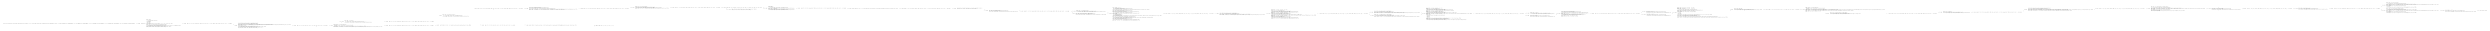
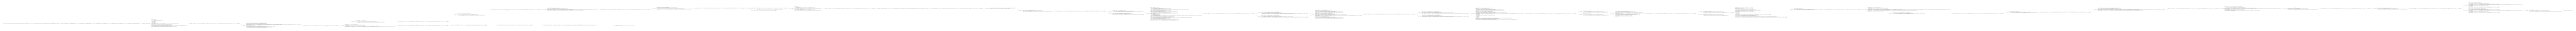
  digraph {
    fontname="Liberation Mono"
    rankdir=LR
    node [fontname="Liberation Mono" shape=record]
    edge [fontname="Liberation Mono"]
    n1 [label="{0\:\ 0x0000|MTH_ENTER_BLOCK\l|0x0000: INVOKE  \l  (r7 I:android.widget.FrameLayout)\l  (r8 I:boolean)\l  (r9 I:int)\l  (r10 I:int)\l  (r11 I:int)\l  (r12 I:int)\l android.widget.FrameLayout.onLayout(boolean, int, int, int, int):void type: SUPER \l0x0003: IGET  (r8 I:android.support.v4.view.WindowInsetsCompat) = \l  (r7 I:android.support.design.widget.CollapsingToolbarLayout)\l android.support.design.widget.CollapsingToolbarLayout.lastInsets android.support.v4.view.WindowInsetsCompat \l0x0005: CONST  (r0 I:?[int, float, boolean, short, byte, char, OBJECT, ARRAY]) = \l  (0 ?[int, float, boolean, short, byte, char, OBJECT, ARRAY])\l \l}"]
    n2 [label="{1\:\ 0x0006|0x0006: IF  (r8 I:?[int, boolean, OBJECT, ARRAY, byte, short, char]) == (0 ?[int, boolean, OBJECT, ARRAY, byte, short, char])  \-\> B:10:0x002b \l}"]
    n3 [label="{2\:\ 0x0008|0x0008: IGET  (r8 I:android.support.v4.view.WindowInsetsCompat) = \l  (r7 I:android.support.design.widget.CollapsingToolbarLayout)\l android.support.design.widget.CollapsingToolbarLayout.lastInsets android.support.v4.view.WindowInsetsCompat \l0x000a: INVOKE  (r8 I:int) = (r8 I:android.support.v4.view.WindowInsetsCompat) android.support.v4.view.WindowInsetsCompat.getSystemWindowInsetTop():int type: VIRTUAL \l0x000e: INVOKE  (r1 I:int) = \l  (r7 I:android.support.design.widget.CollapsingToolbarLayout)\l android.support.design.widget.CollapsingToolbarLayout.getChildCount():int type: VIRTUAL \l0x0012: CONST  (r2 I:?[int, float, boolean, short, byte, char, OBJECT, ARRAY]) = \l  (0 ?[int, float, boolean, short, byte, char, OBJECT, ARRAY])\l \l}"]
    n4 [label="{10\:\ 0x002b|0x002b: IGET  (r8 I:boolean) = \l  (r7 I:android.support.design.widget.CollapsingToolbarLayout)\l android.support.design.widget.CollapsingToolbarLayout.collapsingTitleEnabled boolean \l}"]
    n5 [label="{3\:\ 0x0013|0x0013: IF  (r2 I:?[int, byte, short, char]) \>= (r1 I:?[int, byte, short, char])  \-\> B:10:0x002b \l}"]
    n6 [label="{11\:\ 0x002d|0x002d: IF  (r8 I:?[int, boolean, OBJECT, ARRAY, byte, short, char]) == (0 ?[int, boolean, OBJECT, ARRAY, byte, short, char])  \-\> B:47:0x00d3 \l}"]
    n7 [label="{4\:\ 0x0015|0x0015: INVOKE  (r3 I:android.view.View) = \l  (r7 I:android.support.design.widget.CollapsingToolbarLayout)\l  (r2 I:int)\l android.support.design.widget.CollapsingToolbarLayout.getChildAt(int):android.view.View type: VIRTUAL \l0x0019: INVOKE  (r4 I:boolean) = (r3 I:android.view.View) android.support.v4.view.ViewCompat.getFitsSystemWindows(android.view.View):boolean type: STATIC \l}"]
    n8 [label="{5\:\ 0x001d|0x001d: IF  (r4 I:?[int, boolean, OBJECT, ARRAY, byte, short, char]) != (0 ?[int, boolean, OBJECT, ARRAY, byte, short, char])  \-\> B:9:0x0028 \l}"]
    n9 [label="{6\:\ 0x001f|0x001f: INVOKE  (r4 I:int) = (r3 I:android.view.View) android.view.View.getTop():int type: VIRTUAL \l}"]
    n10 [label="{9\:\ 0x0028|0x0028: ARITH  (r2 I:int) = (r2 I:int) + (1 int) \l}"]
    n11 [label="{7\:\ 0x0023|0x0023: IF  (r4 I:?[int, byte, short, char]) \>= (r8 I:?[int, byte, short, char])  \-\> B:9:0x0028 \l}"]
    n12 [label="{8\:\ 0x0025|0x0025: INVOKE  (r3 I:android.view.View), (r8 I:int) android.support.v4.view.ViewCompat.offsetTopAndBottom(android.view.View, int):void type: STATIC \l}"]
    n13 [label="{12\:\ 0x002f|0x002f: IGET  (r8 I:android.view.View) = \l  (r7 I:android.support.design.widget.CollapsingToolbarLayout)\l android.support.design.widget.CollapsingToolbarLayout.dummyView android.view.View \l}"]
    n14 [label="{47\:\ 0x00d3|0x00d3: INVOKE  (r8 I:int) = \l  (r7 I:android.support.design.widget.CollapsingToolbarLayout)\l android.support.design.widget.CollapsingToolbarLayout.getChildCount():int type: VIRTUAL \l}"]
    n15 [label="{13\:\ 0x0031|0x0031: IF  (r8 I:?[int, boolean, OBJECT, ARRAY, byte, short, char]) == (0 ?[int, boolean, OBJECT, ARRAY, byte, short, char])  \-\> B:47:0x00d3 \l}"]
    n16 [label="{48\:\ 0x00d7|0x00d7: IF  (r0 I:?[int, byte, short, char]) \>= (r8 I:?[int, byte, short, char])  \-\> B:50:0x00e7 \l}"]
    n17 [label="{14\:\ 0x0033|0x0033: IGET  (r8 I:android.view.View) = \l  (r7 I:android.support.design.widget.CollapsingToolbarLayout)\l android.support.design.widget.CollapsingToolbarLayout.dummyView android.view.View \l0x0035: INVOKE  (r8 I:boolean) = (r8 I:android.view.View) android.support.v4.view.ViewCompat.isAttachedToWindow(android.view.View):boolean type: STATIC \l0x0039: CONST  (r1 I:?[boolean, int, float, short, byte, char]) = (1 ?[boolean, int, float, short, byte, char]) \l}"]
    n18 [label="{15\:\ 0x003a|0x003a: IF  (r8 I:?[int, boolean, OBJECT, ARRAY, byte, short, char]) == (0 ?[int, boolean, OBJECT, ARRAY, byte, short, char])  \-\> B:19:0x0046 \l}"]
    n19 [label="{16\:\ 0x003c|0x003c: IGET  (r8 I:android.view.View) = \l  (r7 I:android.support.design.widget.CollapsingToolbarLayout)\l android.support.design.widget.CollapsingToolbarLayout.dummyView android.view.View \l0x003e: INVOKE  (r8 I:int) = (r8 I:android.view.View) android.view.View.getVisibility():int type: VIRTUAL \l}"]
    n20 [label="{19\:\ 0x0046|0x0046: CONST  (r8 I:?[int, float, boolean, short, byte, char, OBJECT, ARRAY]) = \l  (0 ?[int, float, boolean, short, byte, char, OBJECT, ARRAY])\l \l}"]
    n21 [label="{17\:\ 0x0042|0x0042: IF  (r8 I:?[int, boolean, OBJECT, ARRAY, byte, short, char]) != (0 ?[int, boolean, OBJECT, ARRAY, byte, short, char])  \-\> B:19:0x0046 \l}"]
    n22 [label="{20\:\ 0x0047|0x0047: IPUT  \l  (r8 I:boolean)\l  (r7 I:android.support.design.widget.CollapsingToolbarLayout)\l android.support.design.widget.CollapsingToolbarLayout.drawCollapsingTitle boolean \l0x0049: IGET  (r8 I:boolean) = \l  (r7 I:android.support.design.widget.CollapsingToolbarLayout)\l android.support.design.widget.CollapsingToolbarLayout.drawCollapsingTitle boolean \l}"]
    n23 [label="{18\:\ 0x0044|0x0044: CONST  (r8 I:?[boolean, int, float, short, byte, char]) = (1 ?[boolean, int, float, short, byte, char]) \l}"]
    n24 [label="{21\:\ 0x004b|0x004b: IF  (r8 I:?[int, boolean, OBJECT, ARRAY, byte, short, char]) == (0 ?[int, boolean, OBJECT, ARRAY, byte, short, char])  \-\> B:47:0x00d3 \l}"]
    n25 [label="{22\:\ 0x004d|0x004d: INVOKE  (r8 I:int) = (r7 I:android.view.View) android.support.v4.view.ViewCompat.getLayoutDirection(android.view.View):int type: STATIC \l}"]
    n26 [label="{23\:\ 0x0051|0x0051: IF  (r8 I:?[int, boolean, OBJECT, ARRAY, byte, short, char]) != (r1 I:?[int, boolean, OBJECT, ARRAY, byte, short, char])  \-\> B:25:0x0054 \l}"]
    n27 [label="{25\:\ 0x0054|0x0054: CONST  (r1 I:?[int, float, boolean, short, byte, char, OBJECT, ARRAY]) = \l  (0 ?[int, float, boolean, short, byte, char, OBJECT, ARRAY])\l \l}"]
    n28 [label="{26\:\ 0x0055|0x0055: IGET  (r8 I:android.view.View) = \l  (r7 I:android.support.design.widget.CollapsingToolbarLayout)\l android.support.design.widget.CollapsingToolbarLayout.toolbarDirectChild android.view.View \l}"]
    n29 [label="{27\:\ 0x0057|0x0057: IF  (r8 I:?[int, boolean, OBJECT, ARRAY, byte, short, char]) == (0 ?[int, boolean, OBJECT, ARRAY, byte, short, char])  \-\> B:29:0x005c \l}"]
    n30 [label="{28\:\ 0x0059|0x0059: IGET  (r8 I:android.view.View) = \l  (r7 I:android.support.design.widget.CollapsingToolbarLayout)\l android.support.design.widget.CollapsingToolbarLayout.toolbarDirectChild android.view.View \l}"]
    n31 [label="{29\:\ 0x005c|0x005c: IGET  (r8 I:android.support.v7.widget.Toolbar) = \l  (r7 I:android.support.design.widget.CollapsingToolbarLayout)\l android.support.design.widget.CollapsingToolbarLayout.toolbar android.support.v7.widget.Toolbar \l}"]
    n32 [label="{30\:\ 0x005e|0x005e: INVOKE  (r8 I:int) = \l  (r7 I:android.support.design.widget.CollapsingToolbarLayout)\l  (r8 I:android.getTitleMarginTop.View)\l android.support.design.widget.CollapsingToolbarLayout.getMaxOffsetForPinChild(android.view.View):int type: VIRTUAL \l0x0062: IGET  (r2 I:android.view.View) = \l  (r7 I:android.support.design.widget.CollapsingToolbarLayout)\l android.support.design.widget.CollapsingToolbarLayout.dummyView android.view.View \l0x0064: IGET  (r3 I:android.graphics.Rect) = \l  (r7 I:android.support.design.widget.CollapsingToolbarLayout)\l android.support.design.widget.CollapsingToolbarLayout.tmpRect android.graphics.Rect \l0x0066: INVOKE  \l  (r7 I:android.view.ViewGroup)\l  (r2 I:android.view.View)\l  (r3 I:android.graphics.Rect)\l android.support.design.widget.DescendantOffsetUtils.getDescendantRect(android.view.ViewGroup, android.view.View, android.graphics.Rect):void type: STATIC \l0x0069: IGET  (r2 I:android.support.design.widget.CollapsingTextHelper) = \l  (r7 I:android.support.design.widget.CollapsingToolbarLayout)\l android.support.design.widget.CollapsingToolbarLayout.collapsingTextHelper android.support.design.widget.CollapsingTextHelper \l0x006b: IGET  (r3 I:android.graphics.Rect) = \l  (r7 I:android.support.design.widget.CollapsingToolbarLayout)\l android.support.design.widget.CollapsingToolbarLayout.tmpRect android.graphics.Rect \l0x006d: IGET  (r3 I:int) = (r3 I:android.graphics.Rect) android.graphics.Rect.left int \l}"]
    n33 [label="{31\:\ 0x006f|0x006f: IF  (r1 I:?[int, boolean, OBJECT, ARRAY, byte, short, char]) == (0 ?[int, boolean, OBJECT, ARRAY, byte, short, char])  \-\> B:33:0x0078 \l}"]
    n34 [label="{32\:\ 0x0071|0x0071: IGET  (r4 I:android.support.v7.widget.Toolbar) = \l  (r7 I:android.support.design.widget.CollapsingToolbarLayout)\l android.support.design.widget.CollapsingToolbarLayout.toolbar android.support.v7.widget.Toolbar \l0x0073: INVOKE  (r4 I:int) = (r4 I:android.support.v7.widget.Toolbar) android.support.v7.widget.Toolbar.getTitleMarginEnd():int type: VIRTUAL \l}"]
+   n35 [label="{33\:\ 0x0078|0x0078: IGET  (r4 I:android.support.v7.widget.Toolbar) = \l  (r7 I:android.support.design.widget.CollapsingToolbarLayout)\l android.support.design.widget.CollapsingToolbarLayout.toolbar android.support.v7.widget.Toolbar \l0x007a: INVOKE  (r4 I:int) = (r4 I:android.support.v7.widget.Toolbar) android.support.v7.widget.Toolbar.getTitleMarginStart():int type: VIRTUAL \l}"]
    n36 [label="{34\:\ 0x007e|0x007e: ARITH  (r3 I:int) = (r3 I:int) + (r4 I:int) \l0x007f: IGET  (r4 I:android.graphics.Rect) = \l  (r7 I:android.support.design.widget.CollapsingToolbarLayout)\l android.support.design.widget.CollapsingToolbarLayout.tmpRect android.graphics.Rect \l0x0081: IGET  (r4 I:int) = (r4 I:android.graphics.Rect) android.graphics.Rect.top int \l0x0083: ARITH  (r4 I:int) = (r4 I:int) + (r8 I:int) \l0x0084: IGET  (r5 I:android.support.v7.widget.Toolbar) = \l  (r7 I:android.support.design.widget.CollapsingToolbarLayout)\l android.support.design.widget.CollapsingToolbarLayout.toolbar android.support.v7.widget.Toolbar \l0x0086: INVOKE  (r5 I:int) = (r5 I:android.support.v7.widget.Toolbar) android.support.v7.widget.Toolbar.getTitleMarginTop():int type: VIRTUAL \l0x008a: ARITH  (r4 I:int) = (r4 I:int) + (r5 I:int) \l0x008b: IGET  (r5 I:android.graphics.Rect) = \l  (r7 I:android.support.design.widget.CollapsingToolbarLayout)\l android.support.design.widget.CollapsingToolbarLayout.tmpRect android.graphics.Rect \l0x008d: IGET  (r5 I:int) = (r5 I:android.graphics.Rect) android.graphics.Rect.right int \l}"]
    n37 [label="{35\:\ 0x008f|0x008f: IF  (r1 I:?[int, boolean, OBJECT, ARRAY, byte, short, char]) == (0 ?[int, boolean, OBJECT, ARRAY, byte, short, char])  \-\> B:37:0x0098 \l}"]
    n38 [label="{36\:\ 0x0091|0x0091: IGET  (r6 I:android.support.v7.widget.Toolbar) = \l  (r7 I:android.support.design.widget.CollapsingToolbarLayout)\l android.support.design.widget.CollapsingToolbarLayout.toolbar android.support.v7.widget.Toolbar \l0x0093: INVOKE  (r6 I:int) = (r6 I:android.support.v7.widget.Toolbar) android.support.v7.widget.Toolbar.getTitleMarginStart():int type: VIRTUAL \l}"]
    n39 [label="{37\:\ 0x0098|0x0098: IGET  (r6 I:android.support.v7.widget.Toolbar) = \l  (r7 I:android.support.design.widget.CollapsingToolbarLayout)\l android.support.design.widget.CollapsingToolbarLayout.toolbar android.support.v7.widget.Toolbar \l0x009a: INVOKE  (r6 I:int) = (r6 I:android.support.v7.widget.Toolbar) android.support.v7.widget.Toolbar.getTitleMarginEnd():int type: VIRTUAL \l}"]
    n40 [label="{38\:\ 0x009e|0x009e: ARITH  (r5 I:int) = (r5 I:int) + (r6 I:int) \l0x009f: IGET  (r6 I:android.graphics.Rect) = \l  (r7 I:android.support.design.widget.CollapsingToolbarLayout)\l android.support.design.widget.CollapsingToolbarLayout.tmpRect android.graphics.Rect \l0x00a1: IGET  (r6 I:int) = (r6 I:android.graphics.Rect) android.graphics.Rect.bottom int \l0x00a3: ARITH  (r6 I:int) = (r6 I:int) + (r8 I:int) \l0x00a4: IGET  (r8 I:android.support.v7.widget.Toolbar) = \l  (r7 I:android.support.design.widget.CollapsingToolbarLayout)\l android.support.design.widget.CollapsingToolbarLayout.toolbar android.support.v7.widget.Toolbar \l0x00a6: INVOKE  (r8 I:int) = (r8 I:android.support.v7.widget.Toolbar) android.support.v7.widget.Toolbar.getTitleMarginBottom():int type: VIRTUAL \l0x00aa: ARITH  (r6 I:int) = (r6 I:int) \- (r8 I:int) \l0x00ab: INVOKE  \l  (r2 I:android.support.design.widget.CollapsingTextHelper)\l  (r3 I:int)\l  (r4 I:int)\l  (r5 I:int)\l  (r6 I:int)\l android.support.design.widget.CollapsingTextHelper.setCollapsedBounds(int, int, int, int):void type: VIRTUAL \l0x00ae: IGET  (r8 I:android.support.design.widget.CollapsingTextHelper) = \l  (r7 I:android.support.design.widget.CollapsingToolbarLayout)\l android.support.design.widget.CollapsingToolbarLayout.collapsingTextHelper android.support.design.widget.CollapsingTextHelper \l}"]
    n41 [label="{39\:\ 0x00b0|0x00b0: IF  (r1 I:?[int, boolean, OBJECT, ARRAY, byte, short, char]) == (0 ?[int, boolean, OBJECT, ARRAY, byte, short, char])  \-\> B:41:0x00b5 \l}"]
    n42 [label="{40\:\ 0x00b2|0x00b2: IGET  (r2 I:int) = \l  (r7 I:android.support.design.widget.CollapsingToolbarLayout)\l android.support.design.widget.CollapsingToolbarLayout.expandedMarginEnd int \l}"]
    n43 [label="{41\:\ 0x00b5|0x00b5: IGET  (r2 I:int) = \l  (r7 I:android.support.design.widget.CollapsingToolbarLayout)\l android.support.design.widget.CollapsingToolbarLayout.expandedMarginStart int \l}"]
    n44 [label="{42\:\ 0x00b7|0x00b7: IGET  (r3 I:android.graphics.Rect) = \l  (r7 I:android.support.design.widget.CollapsingToolbarLayout)\l android.support.design.widget.CollapsingToolbarLayout.tmpRect android.graphics.Rect \l0x00b9: IGET  (r3 I:int) = (r3 I:android.graphics.Rect) android.graphics.Rect.top int \l0x00bb: IGET  (r4 I:int) = \l  (r7 I:android.support.design.widget.CollapsingToolbarLayout)\l android.support.design.widget.CollapsingToolbarLayout.expandedMarginTop int \l0x00bd: ARITH  (r3 I:int) = (r3 I:int) + (r4 I:int) \l0x00be: ARITH  (r11 I:int) = (r11 I:int) \- (r9 I:int) \l}"]
    n45 [label="{43\:\ 0x00bf|0x00bf: IF  (r1 I:?[int, boolean, OBJECT, ARRAY, byte, short, char]) == (0 ?[int, boolean, OBJECT, ARRAY, byte, short, char])  \-\> B:45:0x00c4 \l}"]
    n46 [label="{44\:\ 0x00c1|0x00c1: IGET  (r9 I:int) = \l  (r7 I:android.support.design.widget.CollapsingToolbarLayout)\l android.support.design.widget.CollapsingToolbarLayout.expandedMarginStart int \l}"]
    n47 [label="{45\:\ 0x00c4|0x00c4: IGET  (r9 I:int) = \l  (r7 I:android.support.design.widget.CollapsingToolbarLayout)\l android.support.design.widget.CollapsingToolbarLayout.expandedMarginEnd int \l}"]
    n48 [label="{46\:\ 0x00c6|0x00c6: ARITH  (r11 I:int) = (r11 I:int) \- (r9 I:int) \l0x00c7: ARITH  (r12 I:int) = (r12 I:int) \- (r10 I:int) \l0x00c8: IGET  (r9 I:int) = \l  (r7 I:android.support.design.widget.CollapsingToolbarLayout)\l android.support.design.widget.CollapsingToolbarLayout.expandedMarginBottom int \l0x00ca: ARITH  (r12 I:int) = (r12 I:int) \- (r9 I:int) \l0x00cb: INVOKE  \l  (r8 I:android.support.design.widget.CollapsingTextHelper)\l  (r2 I:int)\l  (r3 I:int)\l  (r11 I:int)\l  (r12 I:int)\l android.support.design.widget.CollapsingTextHelper.setExpandedBounds(int, int, int, int):void type: VIRTUAL \l0x00ce: IGET  (r8 I:android.support.design.widget.CollapsingTextHelper) = \l  (r7 I:android.support.design.widget.CollapsingToolbarLayout)\l android.support.design.widget.CollapsingToolbarLayout.collapsingTextHelper android.support.design.widget.CollapsingTextHelper \l0x00d0: INVOKE  (r8 I:android.support.design.widget.CollapsingTextHelper) android.support.design.widget.CollapsingTextHelper.recalculate():void type: VIRTUAL \l}"]
    n49 [label="{49\:\ 0x00d9|0x00d9: INVOKE  (r9 I:android.view.View) = \l  (r7 I:android.support.design.widget.CollapsingToolbarLayout)\l  (r0 I:int)\l android.support.design.widget.CollapsingToolbarLayout.getChildAt(int):android.view.View type: VIRTUAL \l0x00dd: INVOKE  (r9 I:android.support.design.widget.ViewOffsetHelper) = (r9 I:android.view.View) android.support.design.widget.CollapsingToolbarLayout.getViewOffsetHelper(android.view.View):android.support.design.widget.ViewOffsetHelper type: STATIC \l0x00e1: INVOKE  (r9 I:android.support.design.widget.ViewOffsetHelper) android.support.design.widget.ViewOffsetHelper.onViewLayout():void type: VIRTUAL \l0x00e4: ARITH  (r0 I:int) = (r0 I:int) + (1 int) \l}"]
    n50 [label="{50\:\ 0x00e7|0x00e7: IGET  (r8 I:android.support.v7.widget.Toolbar) = \l  (r7 I:android.support.design.widget.CollapsingToolbarLayout)\l android.support.design.widget.CollapsingToolbarLayout.toolbar android.support.v7.widget.Toolbar \l}"]
    n51 [label="{51\:\ 0x00e9|0x00e9: IF  (r8 I:?[int, boolean, OBJECT, ARRAY, byte, short, char]) == (0 ?[int, boolean, OBJECT, ARRAY, byte, short, char])  \-\> B:64:0x0120 \l}"]
    n52 [label="{52\:\ 0x00eb|0x00eb: IGET  (r8 I:boolean) = \l  (r7 I:android.support.design.widget.CollapsingToolbarLayout)\l android.support.design.widget.CollapsingToolbarLayout.collapsingTitleEnabled boolean \l}"]
    n53 [label="{64\:\ 0x0120|0x0120: INVOKE  \l  (r7 I:android.support.design.widget.CollapsingToolbarLayout)\l android.support.design.widget.CollapsingToolbarLayout.updateScrimVisibility():void type: VIRTUAL \l}"]
    n54 [label="{53\:\ 0x00ed|0x00ed: IF  (r8 I:?[int, boolean, OBJECT, ARRAY, byte, short, char]) == (0 ?[int, boolean, OBJECT, ARRAY, byte, short, char])  \-\> B:57:0x0104 \l}"]
    n55 [label="{65\:\ 0x0123|0x0123: RETURN   \l}"]
    n56 [label="{54\:\ 0x00ef|0x00ef: IGET  (r8 I:android.support.design.widget.CollapsingTextHelper) = \l  (r7 I:android.support.design.widget.CollapsingToolbarLayout)\l android.support.design.widget.CollapsingToolbarLayout.collapsingTextHelper android.support.design.widget.CollapsingTextHelper \l0x00f1: INVOKE  (r8 I:java.lang.CharSequence) = (r8 I:android.support.design.widget.CollapsingTextHelper) android.support.design.widget.CollapsingTextHelper.getText():java.lang.CharSequence type: VIRTUAL \l0x00f5: INVOKE  (r8 I:boolean) = (r8 I:java.lang.CharSequence) android.text.TextUtils.isEmpty(java.lang.CharSequence):boolean type: STATIC \l}"]
    n57 [label="{57\:\ 0x0104|0x0104: IGET  (r8 I:android.view.View) = \l  (r7 I:android.support.design.widget.CollapsingToolbarLayout)\l android.support.design.widget.CollapsingToolbarLayout.toolbarDirectChild android.view.View \l}"]
    n58 [label="{55\:\ 0x00f9|0x00f9: IF  (r8 I:?[int, boolean, OBJECT, ARRAY, byte, short, char]) == (0 ?[int, boolean, OBJECT, ARRAY, byte, short, char])  \-\> B:57:0x0104 \l}"]
    n59 [label="{58\:\ 0x0106|0x0106: IF  (r8 I:?[int, boolean, OBJECT, ARRAY, byte, short, char]) == (0 ?[int, boolean, OBJECT, ARRAY, byte, short, char])  \-\> B:63:0x0117 \l}"]
    n60 [label="{56\:\ 0x00fb|0x00fb: IGET  (r8 I:android.support.v7.widget.Toolbar) = \l  (r7 I:android.support.design.widget.CollapsingToolbarLayout)\l android.support.design.widget.CollapsingToolbarLayout.toolbar android.support.v7.widget.Toolbar \l0x00fd: INVOKE  (r8 I:java.lang.CharSequence) = (r8 I:android.support.v7.widget.Toolbar) android.support.v7.widget.Toolbar.getTitle():java.lang.CharSequence type: VIRTUAL \l0x0101: INVOKE  \l  (r7 I:android.support.design.widget.CollapsingToolbarLayout)\l  (r8 I:java.lang.CharSequence)\l android.support.design.widget.CollapsingToolbarLayout.setTitle(java.lang.CharSequence):void type: VIRTUAL \l}"]
    n61 [label="{59\:\ 0x0108|0x0108: IGET  (r8 I:android.view.View) = \l  (r7 I:android.support.design.widget.CollapsingToolbarLayout)\l android.support.design.widget.CollapsingToolbarLayout.toolbarDirectChild android.view.View \l}"]
    n62 [label="{63\:\ 0x0117|0x0117: IGET  (r8 I:android.support.v7.widget.Toolbar) = \l  (r7 I:android.support.design.widget.CollapsingToolbarLayout)\l android.support.design.widget.CollapsingToolbarLayout.toolbar android.support.v7.widget.Toolbar \l0x0119: INVOKE  (r8 I:int) = (r8 I:android.view.View) android.support.design.widget.CollapsingToolbarLayout.getHeightWithMargins(android.view.View):int type: STATIC \l0x011d: INVOKE  \l  (r7 I:android.support.design.widget.CollapsingToolbarLayout)\l  (r8 I:int)\l android.support.design.widget.CollapsingToolbarLayout.setMinimumHeight(int):void type: VIRTUAL \l}"]
    n63 [label="{60\:\ 0x010a|0x010a: IF  (r8 I:?[int, boolean, OBJECT, ARRAY, byte, short, char]) != (r7 I:?[int, boolean, OBJECT, ARRAY, byte, short, char])  \-\> B:62:0x010d \l}"]
    n64 [label="{62\:\ 0x010d|0x010d: IGET  (r8 I:android.view.View) = \l  (r7 I:android.support.design.widget.CollapsingToolbarLayout)\l android.support.design.widget.CollapsingToolbarLayout.toolbarDirectChild android.view.View \l0x010f: INVOKE  (r8 I:int) = (r8 I:android.view.View) android.support.design.widget.CollapsingToolbarLayout.getHeightWithMargins(android.view.View):int type: STATIC \l0x0113: INVOKE  \l  (r7 I:android.support.design.widget.CollapsingToolbarLayout)\l  (r8 I:int)\l android.support.design.widget.CollapsingToolbarLayout.setMinimumHeight(int):void type: VIRTUAL \l}"]
    n65 [label="{protected void android.support.design.widget.CollapsingToolbarLayout.onLayout((r7 'this' I:android.support.design.widget.CollapsingToolbarLayout A[IMMUTABLE_TYPE, THIS]), (r8 I:boolean A[IMMUTABLE_TYPE, METHOD_ARGUMENT]), (r9 I:int A[IMMUTABLE_TYPE, METHOD_ARGUMENT]), (r10 I:int A[IMMUTABLE_TYPE, METHOD_ARGUMENT]), (r11 I:int A[IMMUTABLE_TYPE, METHOD_ARGUMENT]), (r12 I:int A[IMMUTABLE_TYPE, METHOD_ARGUMENT])) }"]
    n1 -> n2
    n2 -> n3 [style=dashed]
    n2 -> n4
    n3 -> n5
    n4 -> n6
    n5 -> n4
    n5 -> n7 [style=dashed]
    n6 -> n13 [style=solid]
    n6 -> n14
    n7 -> n8
    n8 -> n9 [style=dashed]
    n8 -> n10
    n9 -> n11
    n10 -> n5
    n11 -> n10
    n11 -> n12 [style=dashed]
    n12 -> n10
    n13 -> n15
    n14 -> n16
    n15 -> n14
    n15 -> n17 [style=dashed]
    n16 -> n49 [style=dashed]
    n16 -> n50
    n17 -> n18
    n18 -> n19 [style=dashed]
    n18 -> n20
    n19 -> n21
    n20 -> n22
    n21 -> n20
    n21 -> n23 [style=dashed]
    n22 -> n24
    n23 -> n22
    n24 -> n14
    n24 -> n25 [style=dashed]
    n25 -> n26
    n26 -> n27
    n26 -> n28 [style=dashed]
    n27 -> n28
    n28 -> n29
    n29 -> n30 [style=dashed]
    n29 -> n31
    n30 -> n32
    n31 -> n32
    n32 -> n33
    n33 -> n34 [style=dashed]
+   n33 -> n35
    n34 -> n36
+   n35 -> n36
    n36 -> n37
    n37 -> n38 [style=dashed]
    n37 -> n39
    n38 -> n40
    n39 -> n40
    n40 -> n41
    n41 -> n42 [style=dashed]
    n41 -> n43
    n42 -> n44
    n43 -> n44
    n44 -> n45
    n45 -> n46 [style=dashed]
    n45 -> n47
    n46 -> n48
    n47 -> n48
    n48 -> n14
    n49 -> n16
    n50 -> n51
    n51 -> n52 [style=dashed]
    n51 -> n53
    n52 -> n54
    n53 -> n55
    n54 -> n56 [style=dashed]
    n54 -> n57
    n56 -> n58
    n57 -> n59
    n58 -> n57
    n58 -> n60 [style=dashed]
    n59 -> n61 [style=dashed]
    n59 -> n62
    n60 -> n57
    n61 -> n63
    n62 -> n53
    n63 -> n62 [style=dashed]
    n63 -> n64
    n64 -> n53
    n65 -> n1
  }
